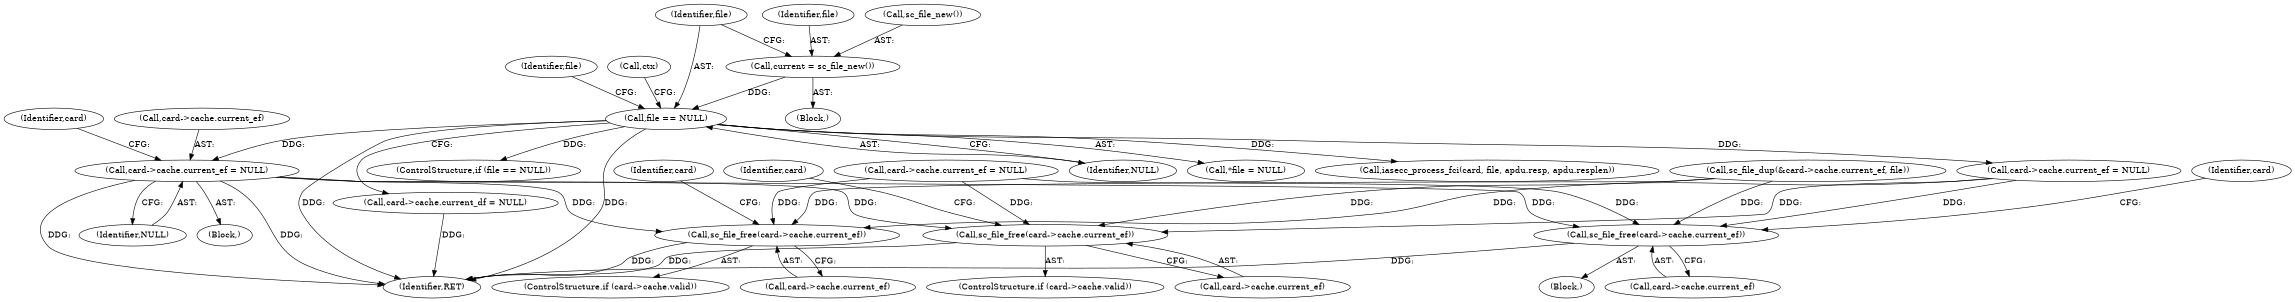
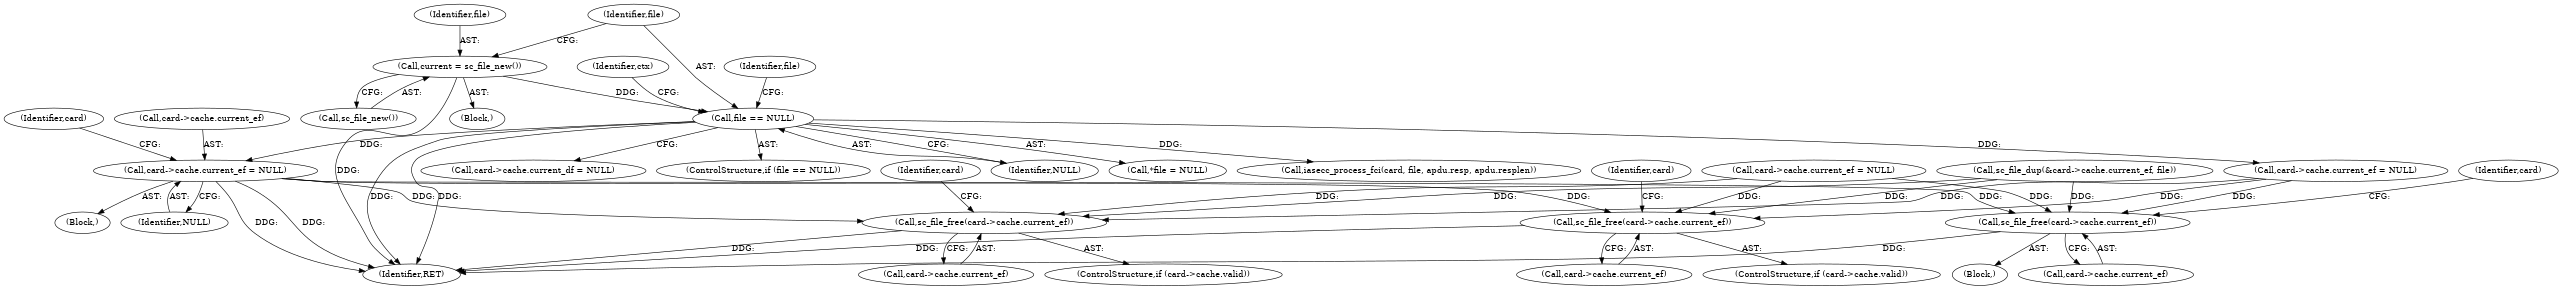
  digraph {
    n1 [label="(Call,card->cache.current_ef = NULL)"]
    n2 [label="(Call,sc_file_free(card->cache.current_ef))"]
    n3 [label="(Call,sc_file_free(card->cache.current_ef))"]
    n4 [label="(Call,sc_file_free(card->cache.current_ef))"]
    n5 [label="(Identifier,NULL)"]
    n6 [label="(Identifier,RET)"]
    n7 [label="(Block,)"]
    n8 [label="(Call,card->cache.current_ef)"]
    n9 [label="(ControlStructure,if (card->cache.valid))"]
    n10 [label="(Call,card->cache.current_ef)"]
    n11 [label="(ControlStructure,if (card->cache.valid))"]
    n12 [label="(Call,card->cache.current_ef)"]
    n13 [label="(Block,)"]
    n14 [label="(Call,file == NULL)"]
    n15 [label="(Call,card->cache.current_df = NULL)"]
    n16 [label="(ControlStructure,if (file == NULL))"]
    n17 [label="(Identifier,NULL)"]
    n18 [label="(Call,*file = NULL)"]
    n19 [label="(Call,card->cache.current_ef = NULL)"]
    n20 [label="(Call,iasecc_process_fci(card, file, apdu.resp, apdu.resplen))"]
    n21 [label="(Call,current = sc_file_new())"]
    n22 [label="(Call,sc_file_new())"]
    n23 [label="(Block,)"]
    n24 [label="(Identifier,card)"]
    n25 [label="(Call,sc_file_dup(&card->cache.current_ef, file))"]
    n26 [label="(Identifier,card)"]
    n27 [label="(Identifier,card)"]
-   n28 [label="(Call,ctx)"]
+   n28 [label="(Identifier,ctx)"]
    n29 [label="(Identifier,file)"]
    n30 [label="(Call,card->cache.current_ef = NULL)"]
    n31 [label="(Identifier,card)"]
    n32 [label="(Identifier,file)"]
    n33 [label="(Identifier,file)"]
    n34 [label="(Call,card->cache.current_ef)"]
    n1 -> n2 [label="DDG: "]
    n1 -> n3 [label="DDG: "]
    n1 -> n4 [label="DDG: "]
    n1 -> n5 [label="CFG: "]
    n1 -> n6 [label="DDG: "]
    n1 -> n6 [label="DDG: "]
    n1 -> n7 [label="AST: "]
    n2 -> n6 [label="DDG: "]
    n2 -> n8 [label="CFG: "]
    n2 -> n9 [label="AST: "]
    n3 -> n6 [label="DDG: "]
    n3 -> n10 [label="CFG: "]
    n3 -> n11 [label="AST: "]
    n4 -> n6 [label="DDG: "]
    n4 -> n12 [label="CFG: "]
    n4 -> n13 [label="AST: "]
    n5 -> n1 [label="AST: "]
    n8 -> n2 [label="AST: "]
    n10 -> n3 [label="AST: "]
    n12 -> n4 [label="AST: "]
    n14 -> n1 [label="DDG: "]
    n14 -> n6 [label="DDG: "]
    n14 -> n6 [label="DDG: "]
    n14 -> n15 [label="CFG: "]
-   n14 -> n16 [label="DDG: "]
+   n14 -> n16 [label="AST: "]
    n14 -> n17 [label="CFG: "]
    n14 -> n18 [label="AST: "]
    n14 -> n19 [label="DDG: "]
    n14 -> n20 [label="DDG: "]
    n17 -> n14 [label="AST: "]
    n19 -> n2 [label="DDG: "]
    n19 -> n3 [label="DDG: "]
    n19 -> n4 [label="DDG: "]
-   n15 -> n6 [label="DDG: "]
+   n21 -> n6 [label="DDG: "]
    n21 -> n14 [label="DDG: "]
+   n21 -> n22 [label="CFG: "]
    n21 -> n23 [label="AST: "]
    n22 -> n21 [label="AST: "]
    n24 -> n4 [label="CFG: "]
    n25 -> n2 [label="DDG: "]
    n25 -> n3 [label="DDG: "]
    n25 -> n4 [label="DDG: "]
    n26 -> n1 [label="CFG: "]
    n27 -> n3 [label="CFG: "]
    n28 -> n14 [label="CFG: "]
    n29 -> n14 [label="AST: "]
    n29 -> n21 [label="CFG: "]
    n30 -> n2 [label="DDG: "]
    n30 -> n3 [label="DDG: "]
    n30 -> n4 [label="DDG: "]
    n31 -> n2 [label="CFG: "]
    n32 -> n21 [label="AST: "]
    n33 -> n14 [label="CFG: "]
    n34 -> n1 [label="AST: "]
  }
